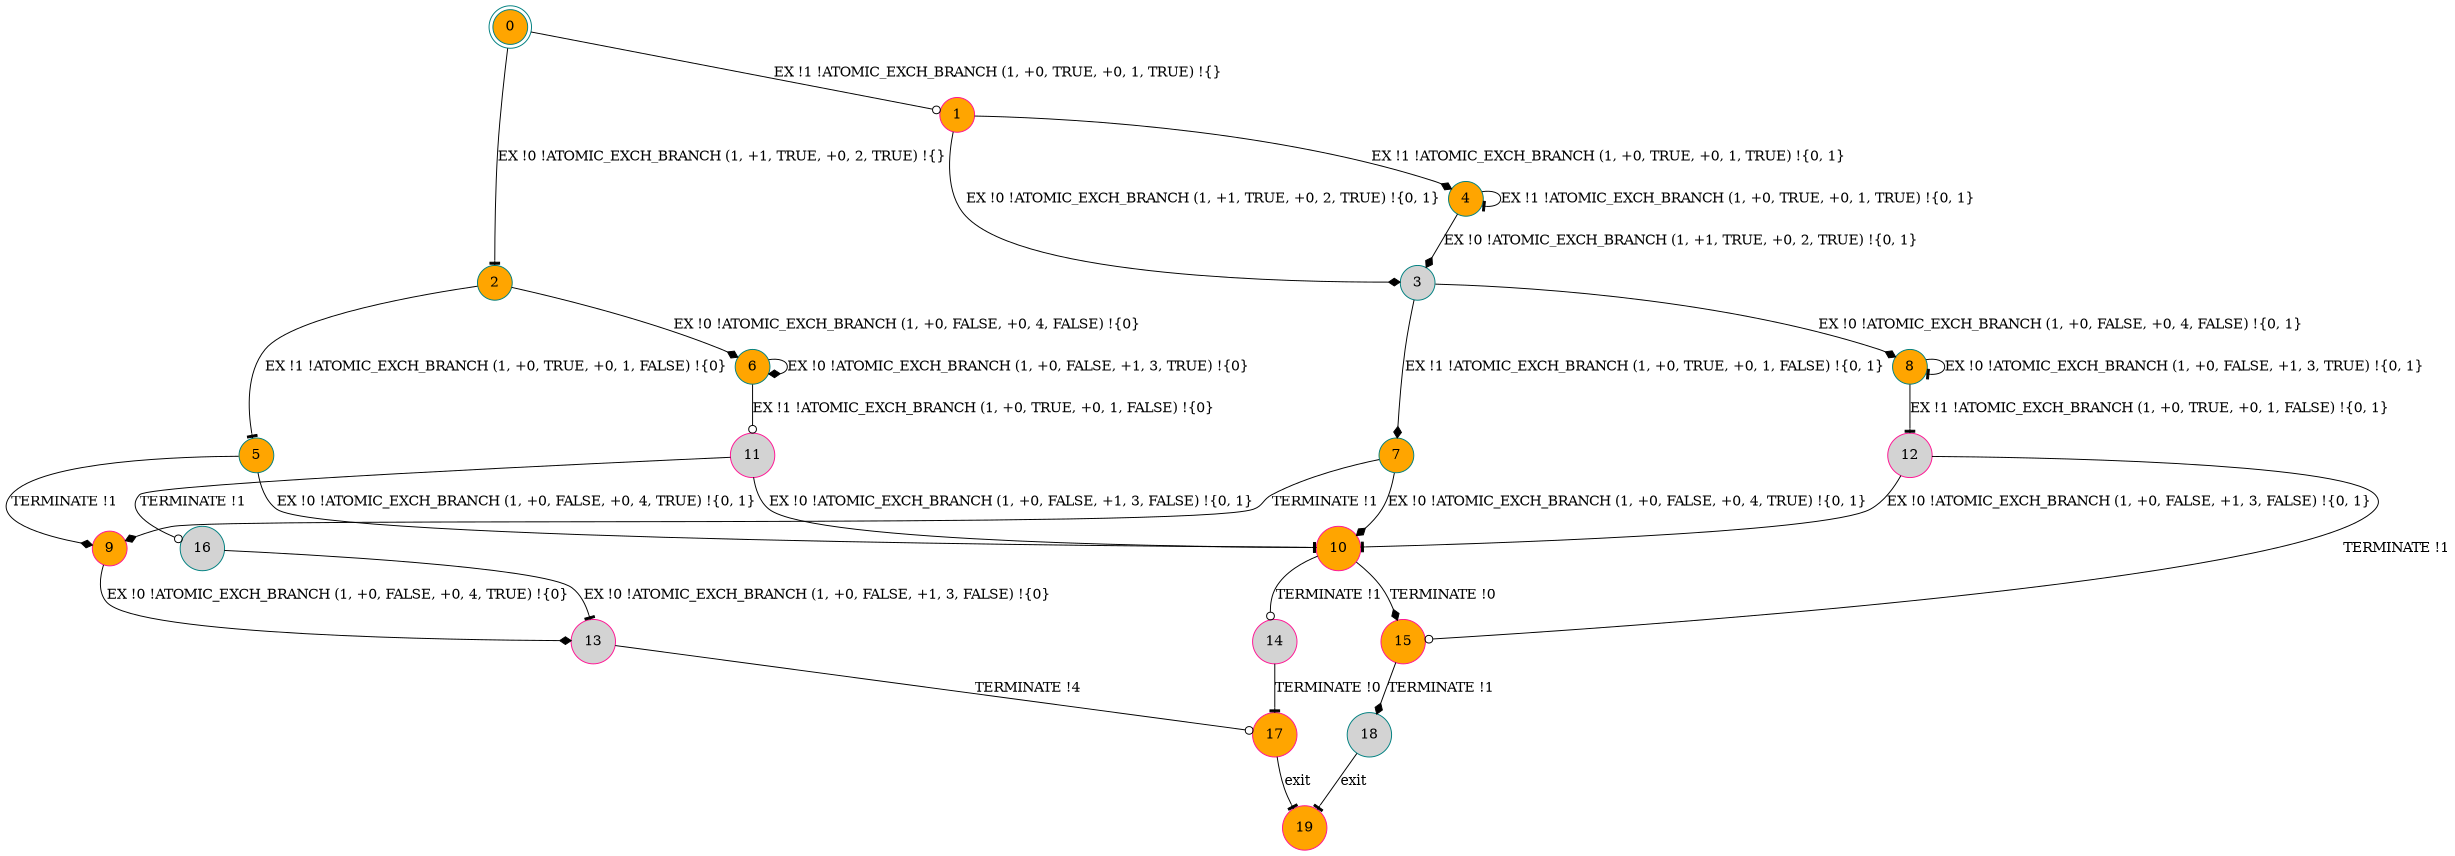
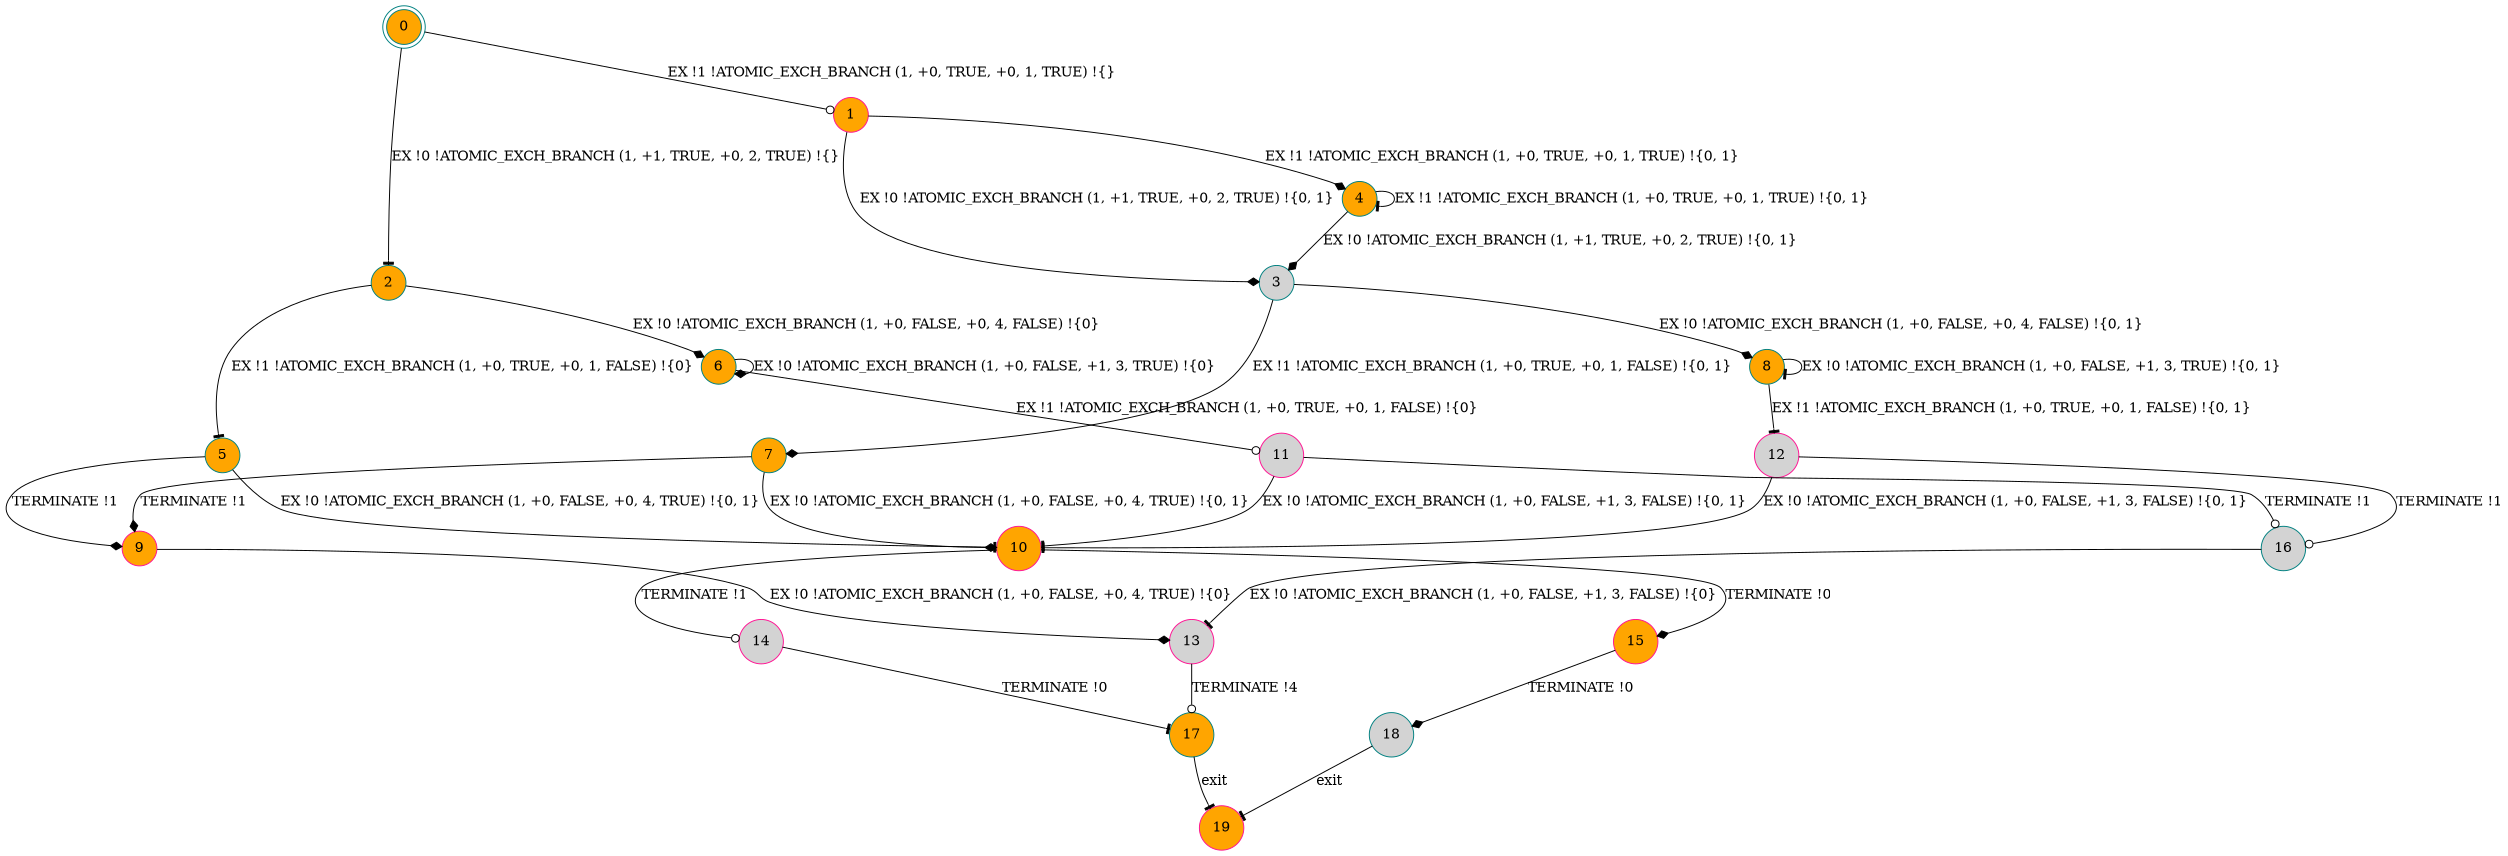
  digraph {
    node [color=teal fillcolor=orange shape=circle style=filled]
    edge [arrowhead=diamond]
    0 [peripheries=2]
    1 [color=deeppink]
    2
    3 [fillcolor=lightgrey]
    4
    5
    6
    7
    8
    9 [color=deeppink]
    10 [color=deeppink]
    11 [color=deeppink fillcolor=lightgrey]
    12 [color=deeppink fillcolor=lightgrey]
    13 [color=deeppink fillcolor=lightgrey]
    14 [color=deeppink fillcolor=lightgrey]
    15 [color=deeppink]
    16 [fillcolor=lightgrey]
-   17 [color=deeppink]
+   17
    18 [fillcolor=lightgrey]
    19 [color=deeppink]
    0 -> 1 [arrowhead=odot label="EX !1 !ATOMIC_EXCH_BRANCH (1, +0, TRUE, +0, 1, TRUE) !{}"]
    0 -> 2 [arrowhead=tee label="EX !0 !ATOMIC_EXCH_BRANCH (1, +1, TRUE, +0, 2, TRUE) !{}"]
    1 -> 3 [label="EX !0 !ATOMIC_EXCH_BRANCH (1, +1, TRUE, +0, 2, TRUE) !{0, 1}"]
    1 -> 4 [label="EX !1 !ATOMIC_EXCH_BRANCH (1, +0, TRUE, +0, 1, TRUE) !{0, 1}"]
    2 -> 5 [arrowhead=tee label="EX !1 !ATOMIC_EXCH_BRANCH (1, +0, TRUE, +0, 1, FALSE) !{0}"]
    2 -> 6 [label="EX !0 !ATOMIC_EXCH_BRANCH (1, +0, FALSE, +0, 4, FALSE) !{0}"]
    3 -> 7 [label="EX !1 !ATOMIC_EXCH_BRANCH (1, +0, TRUE, +0, 1, FALSE) !{0, 1}"]
    3 -> 8 [label="EX !0 !ATOMIC_EXCH_BRANCH (1, +0, FALSE, +0, 4, FALSE) !{0, 1}"]
    4 -> 3 [label="EX !0 !ATOMIC_EXCH_BRANCH (1, +1, TRUE, +0, 2, TRUE) !{0, 1}"]
    4 -> 4 [arrowhead=tee label="EX !1 !ATOMIC_EXCH_BRANCH (1, +0, TRUE, +0, 1, TRUE) !{0, 1}"]
    5 -> 9 [label="TERMINATE !1"]
    5 -> 10 [arrowhead=tee label="EX !0 !ATOMIC_EXCH_BRANCH (1, +0, FALSE, +0, 4, TRUE) !{0, 1}"]
    6 -> 6 [label="EX !0 !ATOMIC_EXCH_BRANCH (1, +0, FALSE, +1, 3, TRUE) !{0}"]
    6 -> 11 [arrowhead=odot label="EX !1 !ATOMIC_EXCH_BRANCH (1, +0, TRUE, +0, 1, FALSE) !{0}"]
    7 -> 9 [label="TERMINATE !1"]
    7 -> 10 [label="EX !0 !ATOMIC_EXCH_BRANCH (1, +0, FALSE, +0, 4, TRUE) !{0, 1}"]
    8 -> 8 [arrowhead=tee label="EX !0 !ATOMIC_EXCH_BRANCH (1, +0, FALSE, +1, 3, TRUE) !{0, 1}"]
    8 -> 12 [arrowhead=tee label="EX !1 !ATOMIC_EXCH_BRANCH (1, +0, TRUE, +0, 1, FALSE) !{0, 1}"]
    9 -> 13 [label="EX !0 !ATOMIC_EXCH_BRANCH (1, +0, FALSE, +0, 4, TRUE) !{0}"]
    10 -> 14 [arrowhead=odot label="TERMINATE !1"]
    10 -> 15 [label="TERMINATE !0"]
    11 -> 10 [arrowhead=tee label="EX !0 !ATOMIC_EXCH_BRANCH (1, +0, FALSE, +1, 3, FALSE) !{0, 1}"]
    11 -> 16 [arrowhead=odot label="TERMINATE !1"]
    12 -> 10 [arrowhead=tee label="EX !0 !ATOMIC_EXCH_BRANCH (1, +0, FALSE, +1, 3, FALSE) !{0, 1}"]
-   12 -> 15 [arrowhead=odot label="TERMINATE !1"]
+   12 -> 16 [arrowhead=odot label="TERMINATE !1"]
    13 -> 17 [arrowhead=odot label="TERMINATE !4"]
    14 -> 17 [arrowhead=tee label="TERMINATE !0"]
-   15 -> 18 [label="TERMINATE !1"]
+   15 -> 18 [label="TERMINATE !0"]
    16 -> 13 [arrowhead=tee label="EX !0 !ATOMIC_EXCH_BRANCH (1, +0, FALSE, +1, 3, FALSE) !{0}"]
    17 -> 19 [arrowhead=tee label=exit]
    18 -> 19 [arrowhead=tee label=exit]
  }
